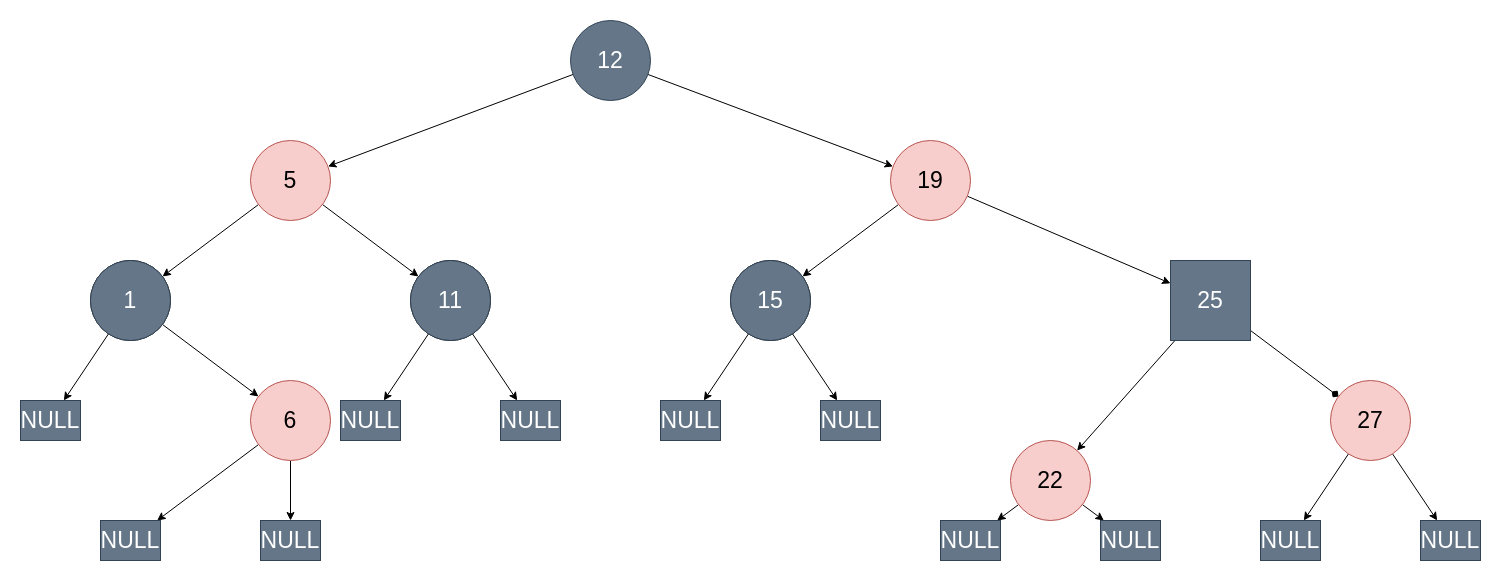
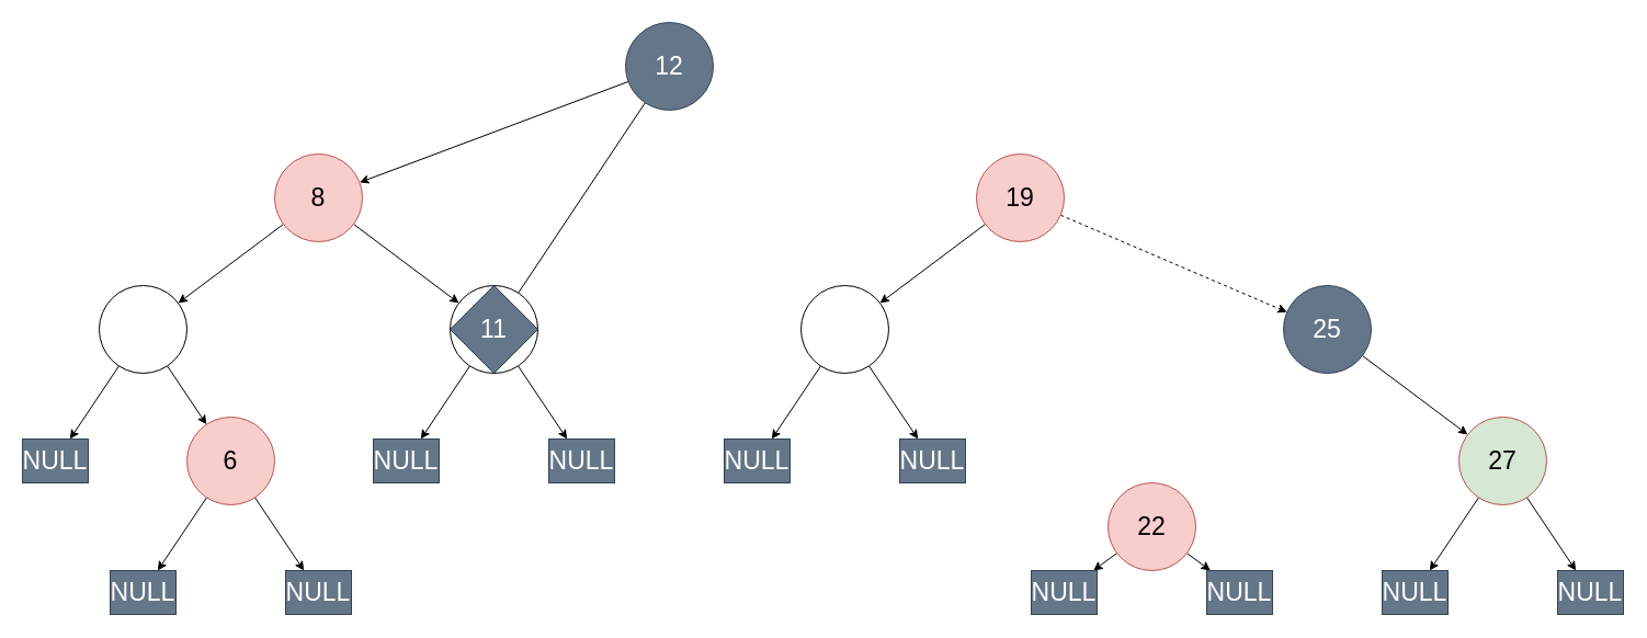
  <mxCell id="0" />
  <mxCell id="1" parent="0" />
  <mxCell id="2" style="rounded=0;orthogonalLoop=1;jettySize=auto;html=1;fontSize=23;" edge="1" parent="1" source="4" target="22"><mxGeometry relative="1" as="geometry" /></mxCell>
- <mxCell id="3" style="edgeStyle=none;rounded=0;orthogonalLoop=1;jettySize=auto;html=1;fontSize=23;" edge="1" parent="1" source="4" target="19"><mxGeometry relative="1" as="geometry" /></mxCell>
+ <mxCell id="3" style="edgeStyle=none;rounded=0;orthogonalLoop=1;jettySize=auto;html=1;fontSize=23;" edge="1" parent="1" source="4" target="43"><mxGeometry relative="1" as="geometry" /></mxCell>
  <mxCell id="4" value="12" style="ellipse;whiteSpace=wrap;html=1;aspect=fixed;fillColor=#647687;fontColor=#ffffff;strokeColor=#314354;fontSize=23;" vertex="1" parent="1"><mxGeometry x="570" y="20" width="80" height="80" as="geometry" /></mxCell>
- <mxCell id="5" style="edgeStyle=none;rounded=0;orthogonalLoop=1;jettySize=auto;html=1;fontSize=23;endArrow=diamond;" edge="1" parent="1" source="7" target="33"><mxGeometry relative="1" as="geometry" /></mxCell>
- <mxCell id="6" style="edgeStyle=none;rounded=0;orthogonalLoop=1;jettySize=auto;html=1;fontSize=23;" edge="1" parent="1" source="7" target="36"><mxGeometry relative="1" as="geometry" /></mxCell>
- <mxCell id="7" value="25" style="whiteSpace=wrap;html=1;aspect=fixed;fillColor=#647687;fontColor=#ffffff;strokeColor=#314354;fontSize=23;rounded=0;" vertex="1" parent="1"><mxGeometry x="1170" y="260" width="80" height="80" as="geometry" /></mxCell>
+ <mxCell id="5" style="edgeStyle=none;rounded=0;orthogonalLoop=1;jettySize=auto;html=1;fontSize=23;" edge="1" parent="1" source="7" target="33"><mxGeometry relative="1" as="geometry" /></mxCell>
+ <mxCell id="7" value="25" style="ellipse;whiteSpace=wrap;html=1;aspect=fixed;fillColor=#647687;fontColor=#ffffff;strokeColor=#314354;fontSize=23;" vertex="1" parent="1"><mxGeometry x="1170" y="260" width="80" height="80" as="geometry" /></mxCell>
  <mxCell id="8" style="edgeStyle=none;rounded=0;orthogonalLoop=1;jettySize=auto;html=1;fontSize=23;" edge="1" parent="1" source="10" target="30"><mxGeometry relative="1" as="geometry" /></mxCell>
  <mxCell id="9" style="edgeStyle=none;rounded=0;orthogonalLoop=1;jettySize=auto;html=1;fontSize=23;" edge="1" parent="1" source="10" target="29"><mxGeometry relative="1" as="geometry" /></mxCell>
  <mxCell id="10" value="" style="ellipse;whiteSpace=wrap;html=1;aspect=fixed;fontSize=23;" vertex="1" parent="1"><mxGeometry y="260" width="80" height="80" as="geometry" x="730" /></mxCell>
  <mxCell id="11" style="edgeStyle=none;rounded=0;orthogonalLoop=1;jettySize=auto;html=1;fontSize=23;" edge="1" parent="1" source="13" target="26"><mxGeometry relative="1" as="geometry" /></mxCell>
  <mxCell id="12" style="edgeStyle=none;rounded=0;orthogonalLoop=1;jettySize=auto;html=1;fontSize=23;" edge="1" parent="1" source="13" target="23"><mxGeometry relative="1" as="geometry" /></mxCell>
  <mxCell id="13" value="" style="ellipse;whiteSpace=wrap;html=1;aspect=fixed;fontSize=23;" vertex="1" parent="1"><mxGeometry x="90" y="260" width="80" height="80" as="geometry" /></mxCell>
  <mxCell id="14" style="edgeStyle=none;rounded=0;orthogonalLoop=1;jettySize=auto;html=1;fontSize=23;" edge="1" parent="1" source="16" target="27"><mxGeometry relative="1" as="geometry" /></mxCell>
  <mxCell id="15" style="edgeStyle=none;rounded=0;orthogonalLoop=1;jettySize=auto;html=1;fontSize=23;" edge="1" parent="1" source="16" target="28"><mxGeometry relative="1" as="geometry" /></mxCell>
  <mxCell id="16" value="" style="ellipse;whiteSpace=wrap;html=1;aspect=fixed;fontSize=23;" vertex="1" parent="1"><mxGeometry x="410" y="260" width="80" height="80" as="geometry" /></mxCell>
- <mxCell id="17" style="edgeStyle=none;rounded=0;orthogonalLoop=1;jettySize=auto;html=1;fontSize=23;" edge="1" parent="1" source="19" target="7"><mxGeometry relative="1" as="geometry" /></mxCell>
+ <mxCell id="17" style="edgeStyle=none;rounded=0;orthogonalLoop=1;jettySize=auto;html=1;fontSize=23;dashed=1;" edge="1" parent="1" source="19" target="7"><mxGeometry relative="1" as="geometry" /></mxCell>
  <mxCell id="18" style="edgeStyle=none;rounded=0;orthogonalLoop=1;jettySize=auto;html=1;fontSize=23;" edge="1" parent="1" source="19" target="10"><mxGeometry relative="1" as="geometry" /></mxCell>
  <mxCell id="19" value="19" style="ellipse;whiteSpace=wrap;html=1;aspect=fixed;fillColor=#f8cecc;strokeColor=#b85450;fontSize=23;" vertex="1" parent="1"><mxGeometry x="890" y="140" width="80" height="80" as="geometry" /></mxCell>
  <mxCell id="20" style="edgeStyle=none;rounded=0;orthogonalLoop=1;jettySize=auto;html=1;fontSize=23;" edge="1" parent="1" source="22" target="16"><mxGeometry relative="1" as="geometry" /></mxCell>
  <mxCell id="21" style="edgeStyle=none;rounded=0;orthogonalLoop=1;jettySize=auto;html=1;fontSize=23;" edge="1" parent="1" source="22" target="13"><mxGeometry relative="1" as="geometry" /></mxCell>
- <mxCell id="22" value="5" style="ellipse;whiteSpace=wrap;html=1;aspect=fixed;fillColor=#f8cecc;strokeColor=#b85450;fontSize=23;" vertex="1" parent="1"><mxGeometry x="250" y="140" width="80" height="80" as="geometry" /></mxCell>
+ <mxCell id="22" value="8" style="ellipse;whiteSpace=wrap;html=1;aspect=fixed;fillColor=#f8cecc;strokeColor=#b85450;fontSize=23;" vertex="1" parent="1"><mxGeometry x="250" y="140" width="80" height="80" as="geometry" /></mxCell>
  <mxCell id="23" value="NULL" style="rounded=0;whiteSpace=wrap;html=1;fillColor=#647687;fontColor=#ffffff;strokeColor=#314354;fontSize=23;" vertex="1" parent="1"><mxGeometry x="20" y="400" width="60" height="40" as="geometry" /></mxCell>
  <mxCell id="24" style="edgeStyle=none;rounded=0;orthogonalLoop=1;jettySize=auto;html=1;fontSize=23;" edge="1" parent="1" source="26" target="42"><mxGeometry relative="1" as="geometry" /></mxCell>
  <mxCell id="25" style="edgeStyle=none;rounded=0;orthogonalLoop=1;jettySize=auto;html=1;fontSize=23;" edge="1" parent="1" source="26" target="41"><mxGeometry relative="1" as="geometry" /></mxCell>
- <mxCell id="26" value="6" style="ellipse;whiteSpace=wrap;html=1;aspect=fixed;fillColor=#f8cecc;strokeColor=#b85450;fontSize=23;" vertex="1" parent="1"><mxGeometry x="250" y="380" width="80" height="80" as="geometry" /></mxCell>
+ <mxCell id="26" value="6" style="ellipse;whiteSpace=wrap;html=1;aspect=fixed;fillColor=#f8cecc;strokeColor=#b85450;fontSize=23;" vertex="1" parent="1"><mxGeometry x="170" y="380" width="80" height="80" as="geometry" /></mxCell>
  <mxCell id="27" value="NULL" style="rounded=0;whiteSpace=wrap;html=1;fillColor=#647687;fontColor=#ffffff;strokeColor=#314354;fontSize=23;" vertex="1" parent="1"><mxGeometry x="340" y="400" width="60" height="40" as="geometry" /></mxCell>
  <mxCell id="28" value="NULL" style="rounded=0;whiteSpace=wrap;html=1;fillColor=#647687;fontColor=#ffffff;strokeColor=#314354;fontSize=23;" vertex="1" parent="1"><mxGeometry x="500" y="400" width="60" height="40" as="geometry" /></mxCell>
  <mxCell id="29" value="NULL" style="rounded=0;whiteSpace=wrap;html=1;fillColor=#647687;fontColor=#ffffff;strokeColor=#314354;fontSize=23;" vertex="1" parent="1"><mxGeometry x="660" y="400" width="60" height="40" as="geometry" /></mxCell>
  <mxCell id="30" value="NULL" style="rounded=0;whiteSpace=wrap;html=1;fillColor=#647687;fontColor=#ffffff;strokeColor=#314354;fontSize=23;" vertex="1" parent="1"><mxGeometry x="820" y="400" width="60" height="40" as="geometry" /></mxCell>
  <mxCell id="31" style="edgeStyle=none;rounded=0;orthogonalLoop=1;jettySize=auto;html=1;fontSize=23;" edge="1" parent="1" source="33" target="40"><mxGeometry relative="1" as="geometry" /></mxCell>
  <mxCell id="32" style="edgeStyle=none;rounded=0;orthogonalLoop=1;jettySize=auto;html=1;fontSize=23;" edge="1" parent="1" source="33" target="39"><mxGeometry relative="1" as="geometry" /></mxCell>
- <mxCell id="33" value="27" style="ellipse;whiteSpace=wrap;html=1;aspect=fixed;fillColor=#f8cecc;strokeColor=#b85450;fontSize=23;" vertex="1" parent="1"><mxGeometry x="1330" y="380" width="80" height="80" as="geometry" /></mxCell>
+ <mxCell id="33" value="27" style="ellipse;whiteSpace=wrap;html=1;aspect=fixed;fillColor=#d5e8d4;strokeColor=#b85450;fontSize=23;" vertex="1" parent="1"><mxGeometry x="1330" y="380" width="80" height="80" as="geometry" /></mxCell>
  <mxCell id="34" style="edgeStyle=none;rounded=0;orthogonalLoop=1;jettySize=auto;html=1;fontSize=23;" edge="1" parent="1" source="36" target="38"><mxGeometry relative="1" as="geometry" /></mxCell>
  <mxCell id="35" style="edgeStyle=none;rounded=0;orthogonalLoop=1;jettySize=auto;html=1;fontSize=23;" edge="1" parent="1" source="36" target="37"><mxGeometry relative="1" as="geometry" /></mxCell>
  <mxCell id="36" value="22" style="ellipse;whiteSpace=wrap;html=1;aspect=fixed;fillColor=#f8cecc;strokeColor=#b85450;fontSize=23;" vertex="1" parent="1"><mxGeometry x="1010" y="440" width="80" height="80" as="geometry" /></mxCell>
  <mxCell id="37" value="NULL" style="rounded=0;whiteSpace=wrap;html=1;fillColor=#647687;fontColor=#ffffff;strokeColor=#314354;fontSize=23;" vertex="1" parent="1"><mxGeometry x="940" y="520" width="60" height="40" as="geometry" /></mxCell>
  <mxCell id="38" value="NULL" style="rounded=0;whiteSpace=wrap;html=1;fillColor=#647687;fontColor=#ffffff;strokeColor=#314354;fontSize=23;" vertex="1" parent="1"><mxGeometry x="1100" y="520" width="60" height="40" as="geometry" /></mxCell>
  <mxCell id="39" value="NULL" style="rounded=0;whiteSpace=wrap;html=1;fillColor=#647687;fontColor=#ffffff;strokeColor=#314354;fontSize=23;" vertex="1" parent="1"><mxGeometry x="1260" y="520" width="60" height="40" as="geometry" /></mxCell>
  <mxCell id="40" value="NULL" style="rounded=0;whiteSpace=wrap;html=1;fillColor=#647687;fontColor=#ffffff;strokeColor=#314354;fontSize=23;" vertex="1" parent="1"><mxGeometry x="1420" y="520" width="60" height="40" as="geometry" /></mxCell>
  <mxCell id="41" value="NULL" style="rounded=0;whiteSpace=wrap;html=1;fillColor=#647687;fontColor=#ffffff;strokeColor=#314354;fontSize=23;" vertex="1" parent="1"><mxGeometry x="100" y="520" width="60" height="40" as="geometry" /></mxCell>
  <mxCell id="42" value="NULL" style="rounded=0;whiteSpace=wrap;html=1;fillColor=#647687;fontColor=#ffffff;strokeColor=#314354;fontSize=23;" vertex="1" parent="1"><mxGeometry x="260" y="520" width="60" height="40" as="geometry" /></mxCell>
- <mxCell id="43" value="11" style="ellipse;whiteSpace=wrap;html=1;aspect=fixed;fillColor=#647687;fontColor=#ffffff;strokeColor=#314354;fontSize=23;" vertex="1" parent="1"><mxGeometry x="410" y="260" width="80" height="80" as="geometry" /></mxCell>
- <mxCell id="44" value="1" style="ellipse;whiteSpace=wrap;html=1;aspect=fixed;fillColor=#647687;fontColor=#ffffff;strokeColor=#314354;fontSize=23;" vertex="1" parent="1"><mxGeometry x="90" y="260" width="80" height="80" as="geometry" /></mxCell>
- <mxCell id="45" value="15" style="ellipse;whiteSpace=wrap;html=1;aspect=fixed;fillColor=#647687;fontColor=#ffffff;strokeColor=#314354;fontSize=23;" vertex="1" parent="1"><mxGeometry y="260" width="80" height="80" as="geometry" x="730" /></mxCell>
+ <mxCell id="43" value="11" style="rhombus;whiteSpace=wrap;html=1;aspect=fixed;fillColor=#647687;fontColor=#ffffff;strokeColor=#314354;fontSize=23;" vertex="1" parent="1"><mxGeometry x="410" y="260" width="80" height="80" as="geometry" /></mxCell>
